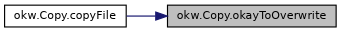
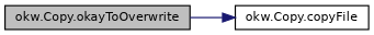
  digraph {
    rankdir=RL
    node [color=black fontname=Helvetica fontsize=10 shape=record style=filled]
    n1 [fillcolor=grey75 fontcolor=black height=0.2 label="okw.Copy.okayToOverwrite" width=0.4]
    n2 [fillcolor=white height=0.2 label="okw.Copy.copyFile" width=0.4]
-   n1 -> n2 [color=midnightblue dir=back fontname=Helvetica fontsize=10 labelfontname=Helvetica labelfontsize=10 style=solid]
+   n2 -> n1 [color=midnightblue dir=back fontname=Helvetica fontsize=10 labelfontname=Helvetica labelfontsize=10 style=solid]
  }
